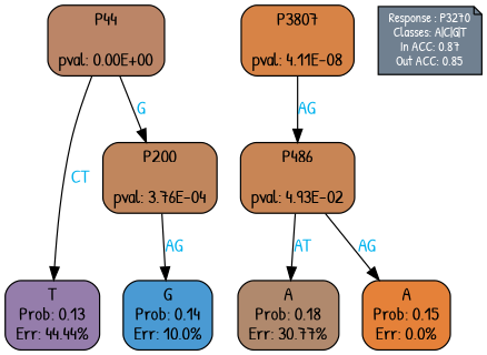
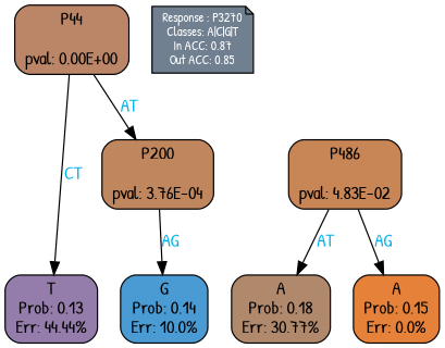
  digraph {
    fontname="Patrick Hand"
    ranksep=equally
    splines=polylines
    node [color=black fontname="Patrick Hand" shape=box style="filled, rounded"]
    edge [fontcolor=deepskyblue2 fontname="Patrick Hand"]
    n1 [fillcolor="#957dab" label="T\nProb: 0.13\nErr: 44.44%"]
    n2 [fillcolor="#4a9ad3" label="G\nProb: 0.14\nErr: 10.0%"]
    n3 [fillcolor="#b0896d" label="A\nProb: 0.18\nErr: 30.77%"]
    n4 [fillcolor="#e58139" label="A\nProb: 0.15\nErr: 0.0%"]
    n5 [align=left fillcolor=slategray fontcolor=white fontsize=10 label="Response : P3270\nClasses: A|C|G|T\nIn ACC: 0.87\nOut ACC: 0.85\n" shape=note style=filled]
    n6 [fillcolor="#bb8567" label="P44\n\npval: 0.00E+00"]
    n7 [fillcolor="#c0865d" label="P200\n\npval: 3.76E-04"]
-   n8 [fillcolor="#d78346" label="P3807\n\npval: 4.11E-08"]
-   n9 [fillcolor="#c88555" label="P486\n\npval: 4.93E-02"]
+   n9 [fillcolor="#c88555" label="P486\n\npval: 4.83E-02"]
    subgraph sub_1 {
      rank=same
      n1
      n2
      n3
      n4
    }
    subgraph sub_2 {
      rank=same
      n5
      n6
    }
    n6 -> n1 [label=CT]
-   n6 -> n7 [label=G]
+   n6 -> n7 [label=AT]
    n7 -> n2 [label=AG]
-   n8 -> n9 [label=AG]
    n9 -> n3 [label=AT]
    n9 -> n4 [label=AG]
  }
